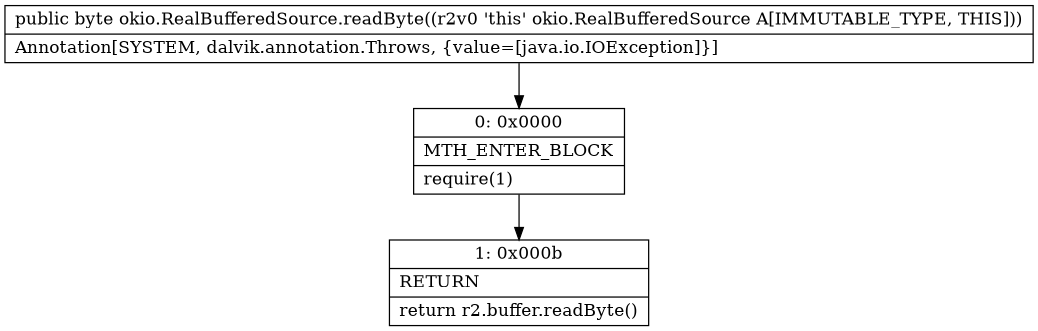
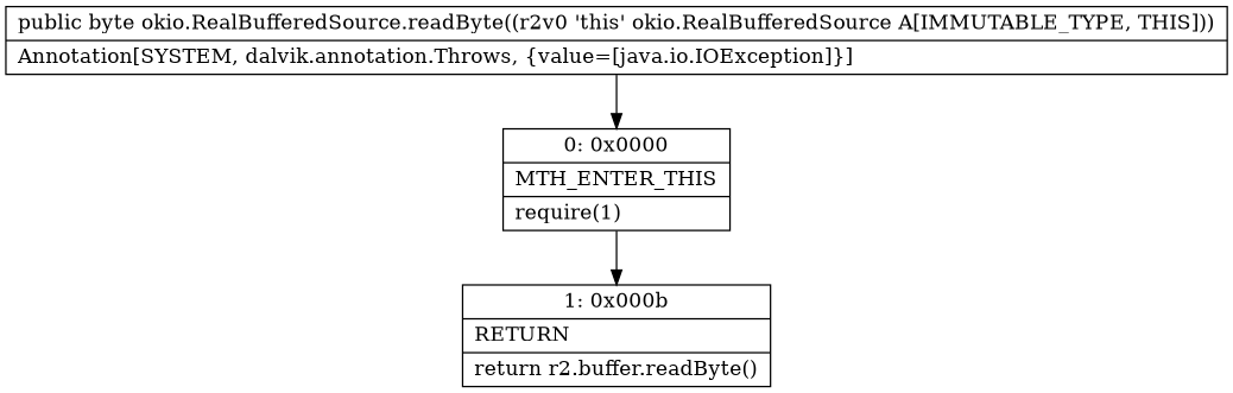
  digraph {
    node [shape=record]
-   n1 [label="{0\:\ 0x0000|MTH_ENTER_BLOCK\l|require(1)\l}"]
+   n1 [label="{0\:\ 0x0000|MTH_ENTER_THIS\l|require(1)\l}"]
    n2 [label="{1\:\ 0x000b|RETURN\l|return r2.buffer.readByte()\l}"]
    n3 [label="{public byte okio.RealBufferedSource.readByte((r2v0 'this' okio.RealBufferedSource A[IMMUTABLE_TYPE, THIS]))  | Annotation[SYSTEM, dalvik.annotation.Throws, \{value=[java.io.IOException]\}]\l}"]
    n1 -> n2
    n3 -> n1
  }
